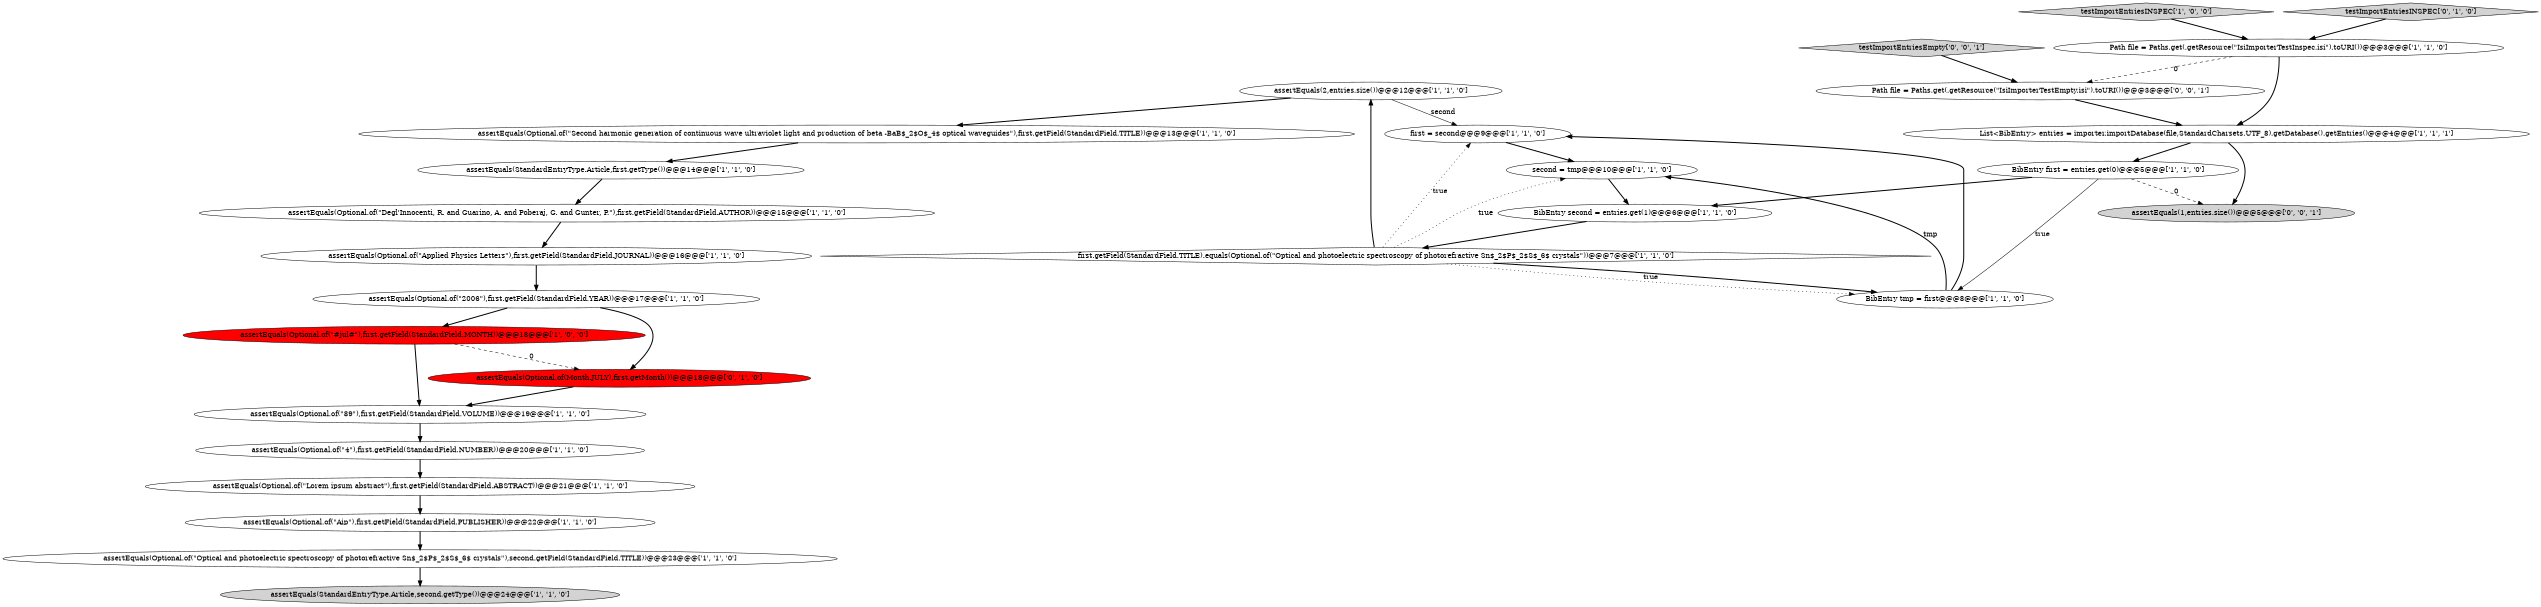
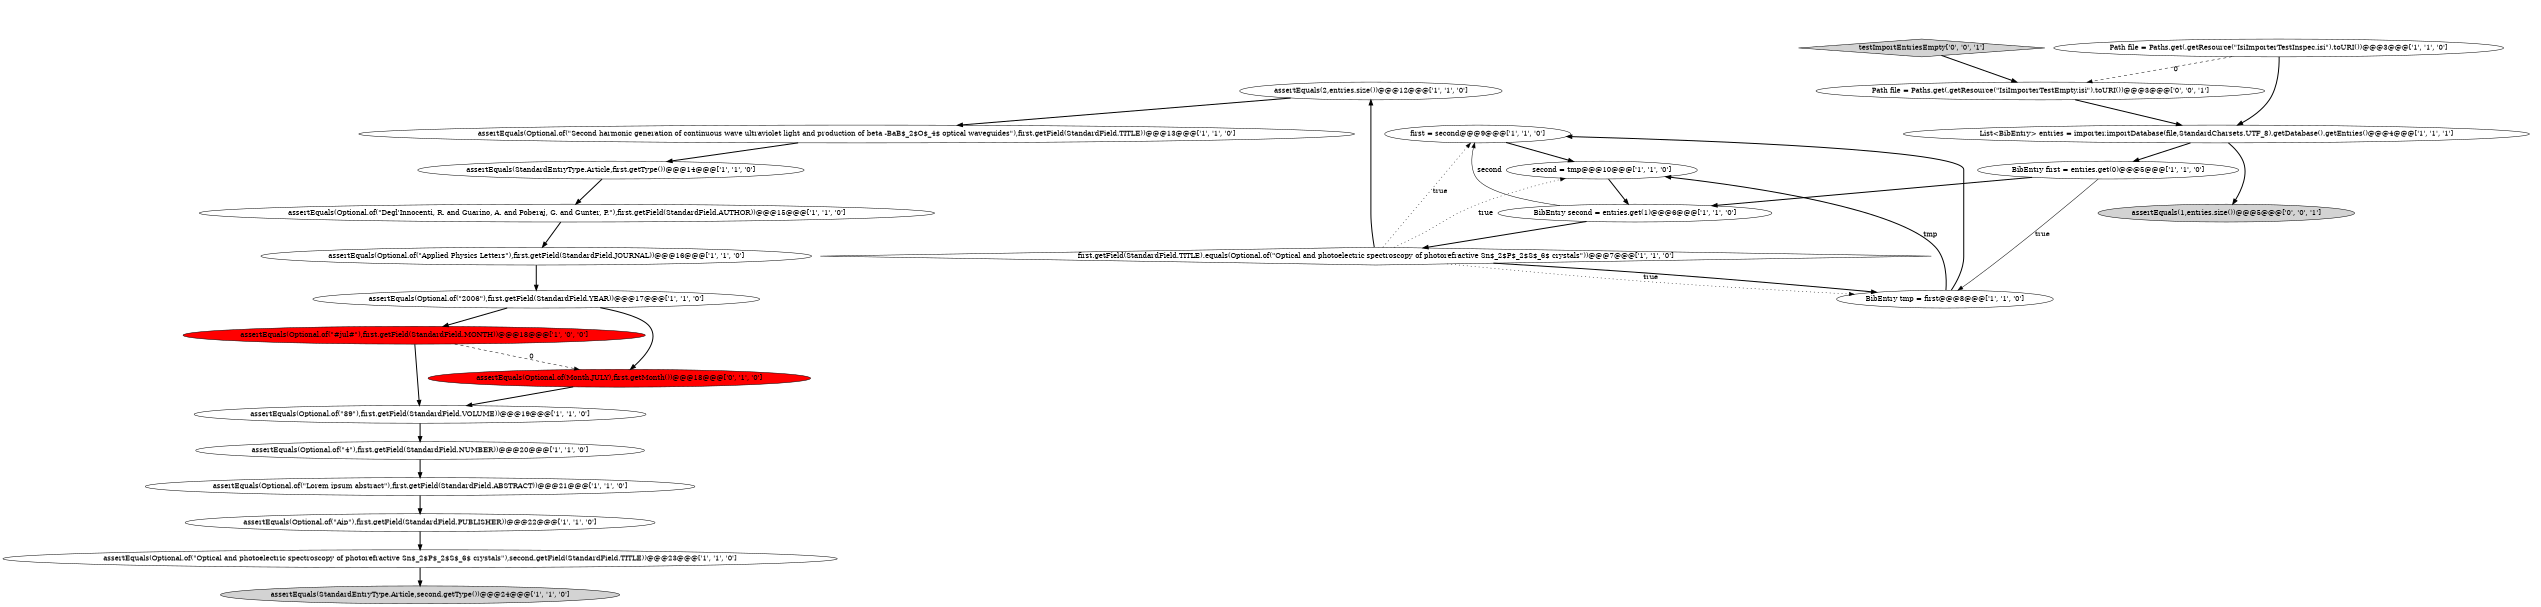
  digraph {
    node [fillcolor=white shape=ellipse style=filled]
    edge [style=bold]
    n1 [label="assertEquals(Optional.of(\"Lorem ipsum abstract\"),first.getField(StandardField.ABSTRACT))@@@21@@@['1', '1', '0']"]
    n2 [label="assertEquals(Optional.of(\"Aip\"),first.getField(StandardField.PUBLISHER))@@@22@@@['1', '1', '0']"]
    n3 [label="assertEquals(Optional.of(\"Optical and photoelectric spectroscopy of photorefractive Sn$_2$P$_2$S$_6$ crystals\"),second.getField(StandardField.TITLE))@@@23@@@['1', '1', '0']"]
-   n4 [fillcolor=lightgray label="testImportEntriesINSPEC['1', '0', '0']" shape=diamond]
    n5 [label="Path file = Paths.get(.getResource(\"IsiImporterTestInspec.isi\").toURI())@@@3@@@['1', '1', '0']"]
    n6 [label="Path file = Paths.get(.getResource(\"IsiImporterTestEmpty.isi\").toURI())@@@3@@@['0', '0', '1']"]
    n7 [label="List<BibEntry> entries = importer.importDatabase(file,StandardCharsets.UTF_8).getDatabase().getEntries()@@@4@@@['1', '1', '1']"]
    n8 [label="BibEntry first = entries.get(0)@@@5@@@['1', '1', '0']"]
    n9 [fillcolor=lightgray label="assertEquals(1,entries.size())@@@5@@@['0', '0', '1']"]
    n10 [label="assertEquals(StandardEntryType.Article,first.getType())@@@14@@@['1', '1', '0']"]
    n11 [label="assertEquals(Optional.of(\"Degl'Innocenti, R. and Guarino, A. and Poberaj, G. and Gunter, P.\"),first.getField(StandardField.AUTHOR))@@@15@@@['1', '1', '0']"]
    n12 [label="assertEquals(Optional.of(\"Applied Physics Letters\"),first.getField(StandardField.JOURNAL))@@@16@@@['1', '1', '0']"]
    n13 [label="BibEntry second = entries.get(1)@@@6@@@['1', '1', '0']"]
    n14 [label="BibEntry tmp = first@@@8@@@['1', '1', '0']"]
    n15 [label="first.getField(StandardField.TITLE).equals(Optional.of(\"Optical and photoelectric spectroscopy of photorefractive Sn$_2$P$_2$S$_6$ crystals\"))@@@7@@@['1', '1', '0']" shape=diamond]
    n16 [label="first = second@@@9@@@['1', '1', '0']"]
    n17 [label="second = tmp@@@10@@@['1', '1', '0']"]
    n18 [label="assertEquals(2,entries.size())@@@12@@@['1', '1', '0']"]
    n19 [label="assertEquals(Optional.of(\"Second harmonic generation of continuous wave ultraviolet light and production of beta -BaB$_2$O$_4$ optical waveguides\"),first.getField(StandardField.TITLE))@@@13@@@['1', '1', '0']"]
    n20 [label="assertEquals(Optional.of(\"89\"),first.getField(StandardField.VOLUME))@@@19@@@['1', '1', '0']"]
    n21 [label="assertEquals(Optional.of(\"4\"),first.getField(StandardField.NUMBER))@@@20@@@['1', '1', '0']"]
-   n22 [fillcolor=lightgray label="testImportEntriesINSPEC['0', '1', '0']" shape=diamond]
    n23 [fillcolor=red label="assertEquals(Optional.of(\"#jul#\"),first.getField(StandardField.MONTH))@@@18@@@['1', '0', '0']"]
    n24 [fillcolor=red label="assertEquals(Optional.of(Month.JULY),first.getMonth())@@@18@@@['0', '1', '0']"]
    n25 [fillcolor=lightgray label="assertEquals(StandardEntryType.Article,second.getType())@@@24@@@['1', '1', '0']"]
    n26 [fillcolor=lightgray label="testImportEntriesEmpty['0', '0', '1']" shape=diamond]
    n27 [label="assertEquals(Optional.of(\"2006\"),first.getField(StandardField.YEAR))@@@17@@@['1', '1', '0']"]
    n1 -> n2
    n2 -> n3
    n3 -> n25
-   n4 -> n5
    n5 -> n6 [label=0 style=dashed]
    n5 -> n7
    n6 -> n7
    n7 -> n8
    n7 -> n9
-   n8 -> n9 [label=0 style=dashed]
    n8 -> n13
    n8 -> n14 [label=true style=solid]
    n10 -> n11
    n11 -> n12
    n12 -> n27
    n13 -> n15
-   n18 -> n16 [label=second style=solid]
+   n13 -> n16 [label=second style=solid]
    n14 -> n16
    n14 -> n17 [label=tmp]
    n15 -> n14 [label=true style=dotted]
    n15 -> n14
    n15 -> n16 [label=true style=dotted]
    n15 -> n17 [label=true style=dotted]
    n15 -> n18
    n16 -> n17
    n17 -> n13
    n18 -> n19
    n19 -> n10
    n20 -> n21
    n21 -> n1
-   n22 -> n5
    n23 -> n20
    n23 -> n24 [label=0 style=dashed]
    n24 -> n20
    n26 -> n6
    n27 -> n23
    n27 -> n24
  }
